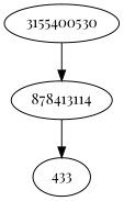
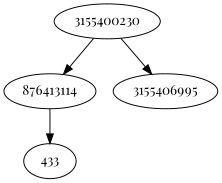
  strict digraph {
    fontname="Playfair Display"
    node [fontname="Playfair Display"]
    edge [fontname="Playfair Display"]
    n1 [label=433]
-   876413114 [label=878413114]
-   3155400230 [label=3155400530]
+   876413114
+   3155400230
+   3155406995
    876413114 -> n1
    3155400230 -> 876413114
+   3155400230 -> 3155406995
  }
